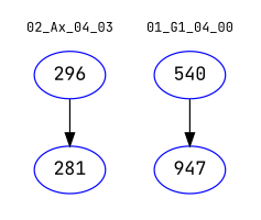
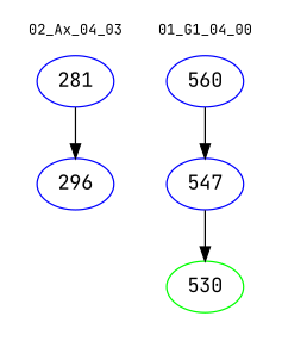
  digraph {
    fontname="JetBrains Mono"
    node [color=blue fontname="JetBrains Mono"]
    edge [color=black fontname="JetBrains Mono"]
    n1 [label=296]
    n2 [label=281]
-   n3 [label=947]
-   n5 [label=540]
+   n3 [label=547]
+   n4 [color=green label=530]
+   n5 [label=560]
    subgraph cluster_1 {
      color=white
      fontsize=10
      label="02_Ax_04_03"
      n1
      n2
    }
    subgraph cluster_2 {
      color=white
      fontsize=10
      label="01_G1_04_00"
      n3
+     n4
      n5
    }
-   n1 -> n2
+   n2 -> n1
+   n3 -> n4
    n5 -> n3
  }
